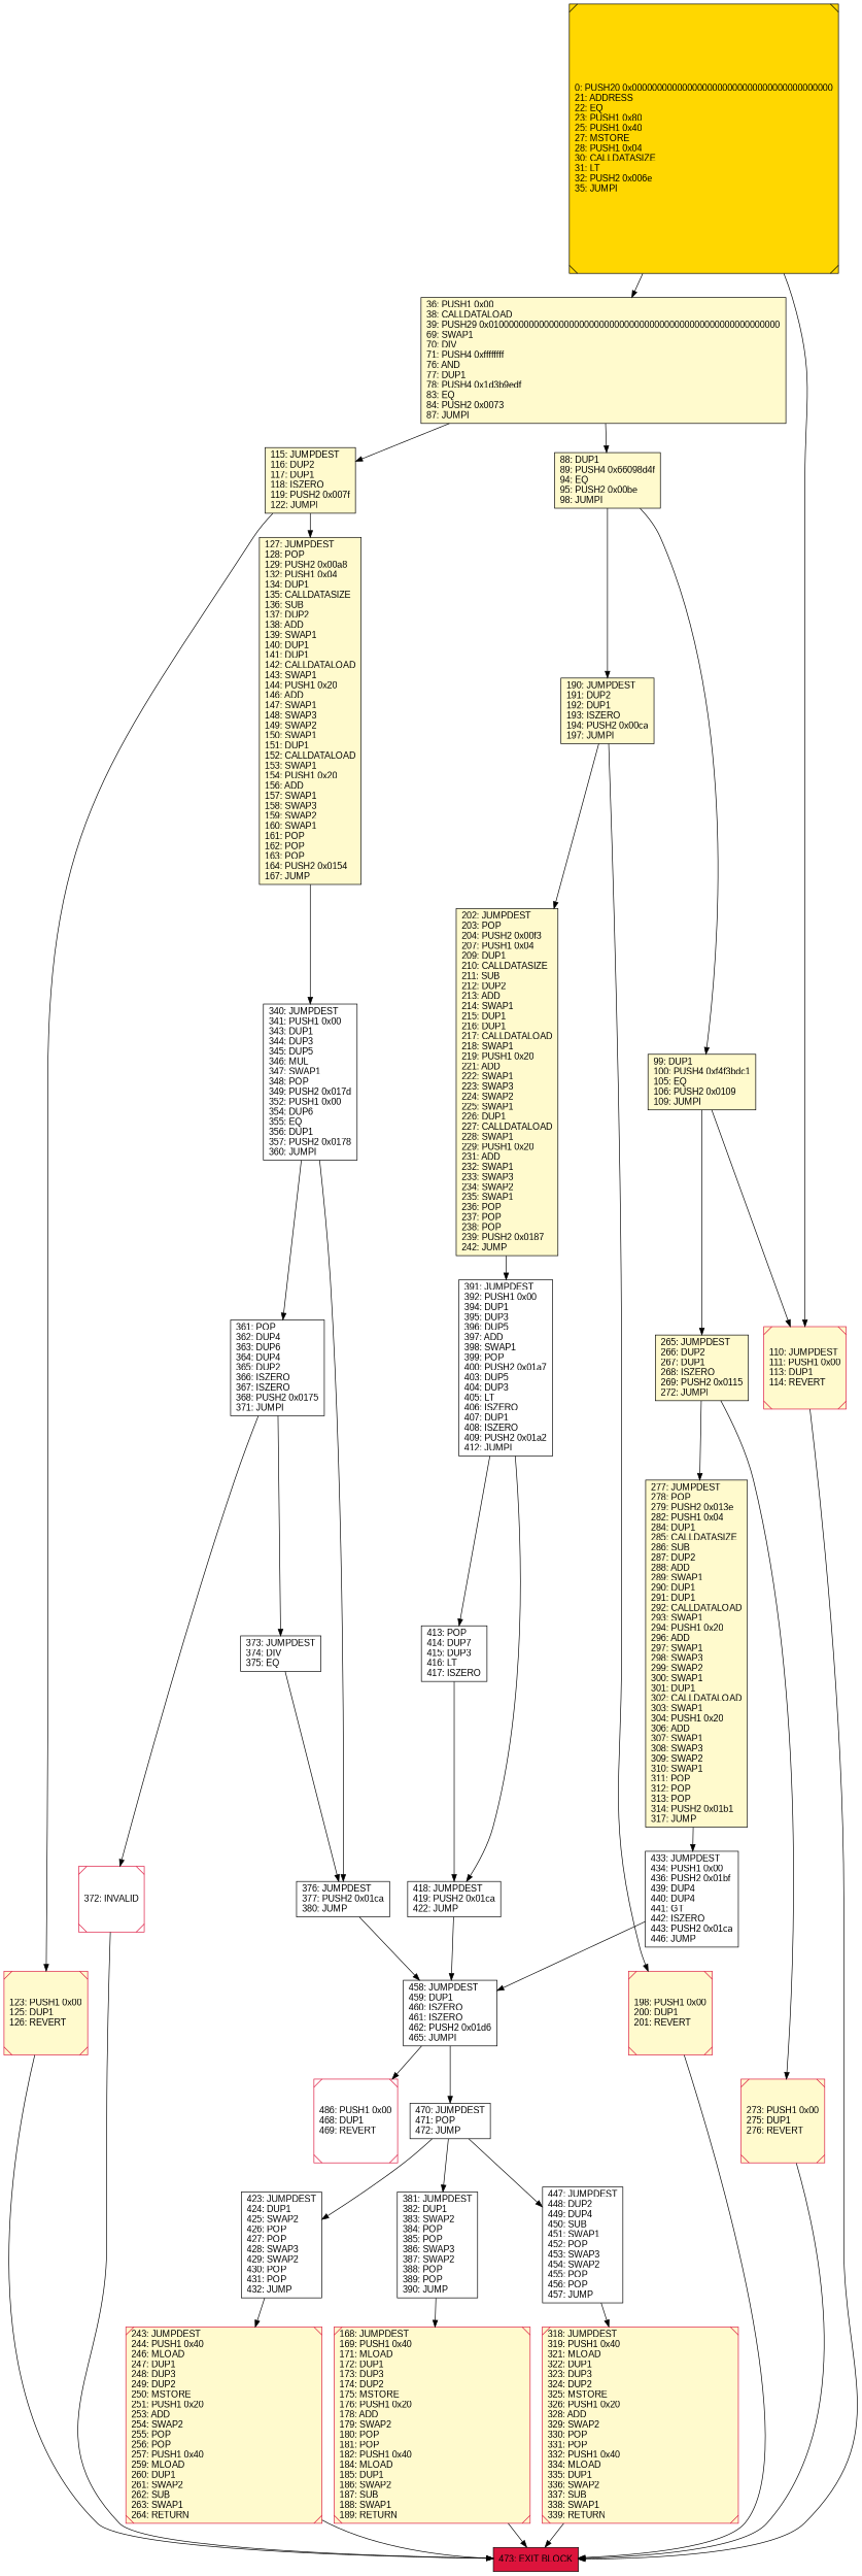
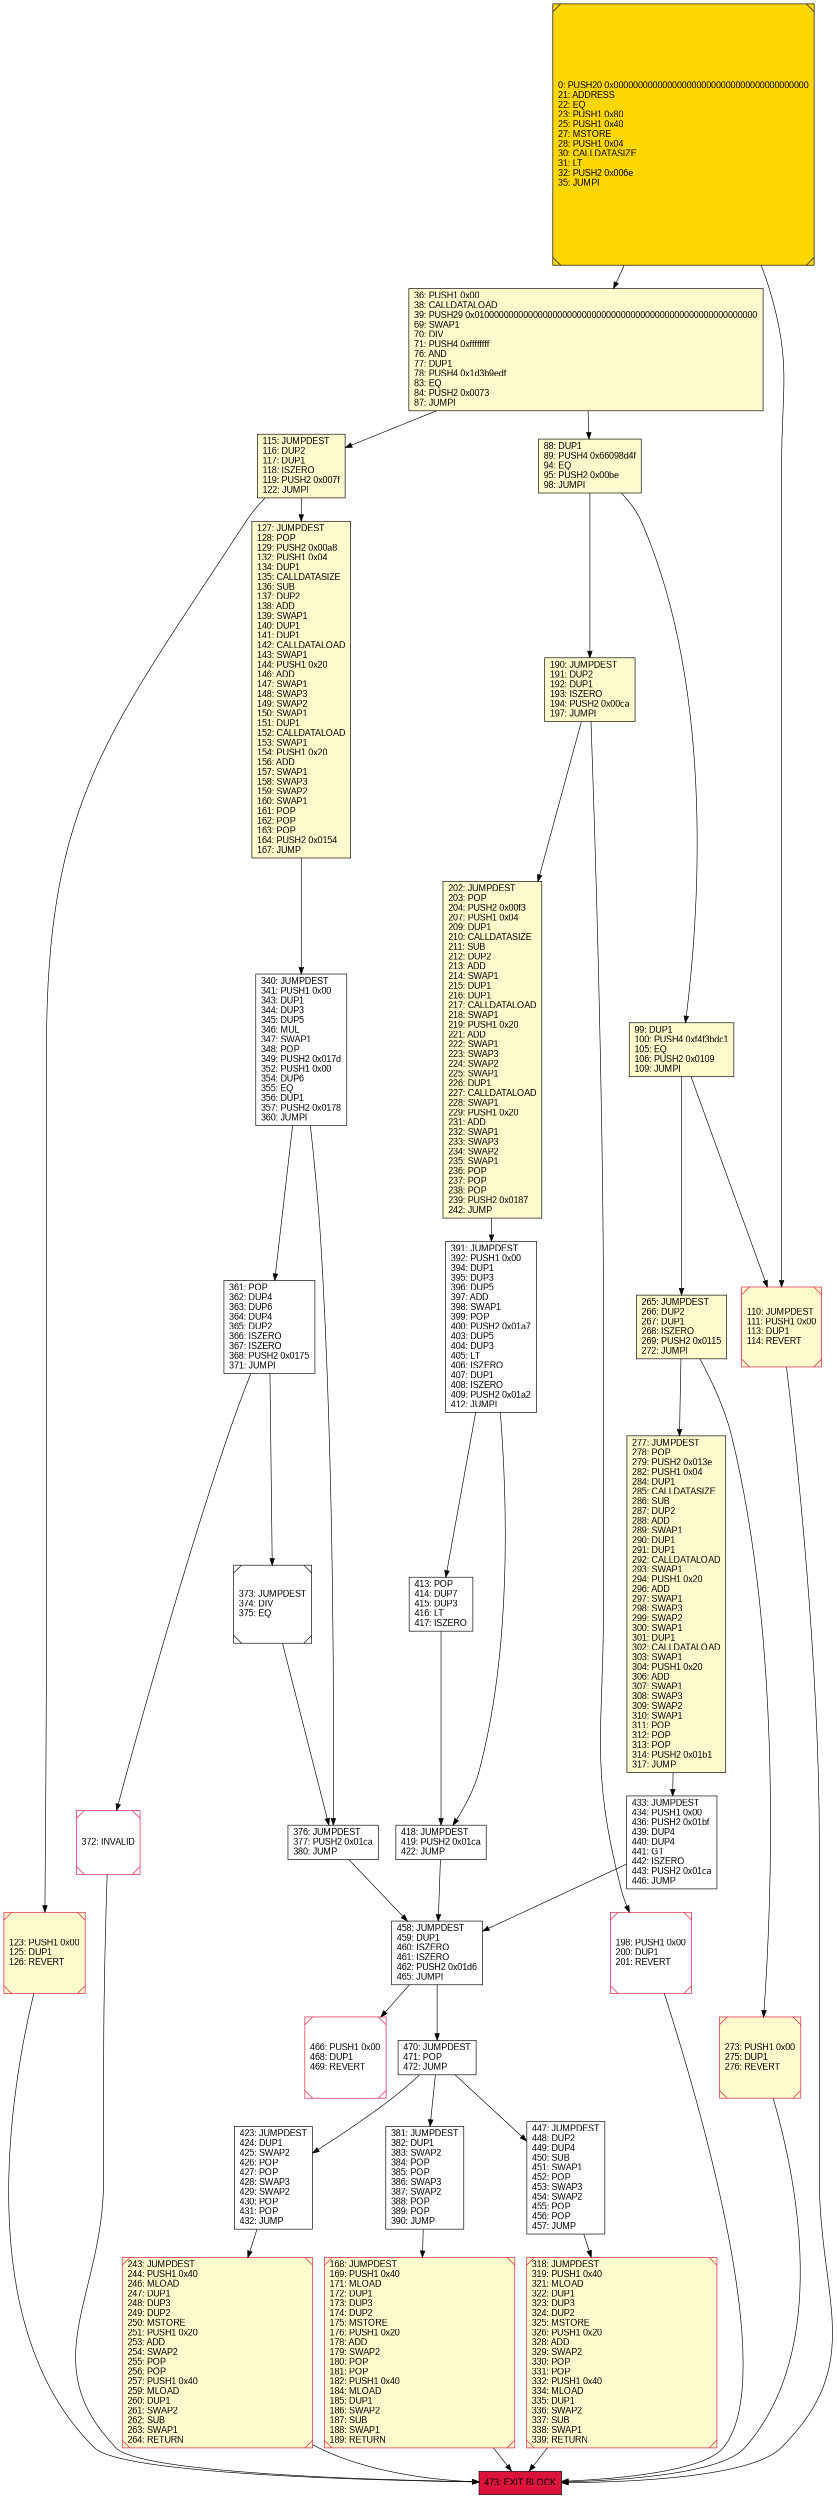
  digraph {
    rankdir=UD
    node [color=black fillcolor=lemonchiffon fontcolor=black fontname=arial shape=box style=filled]
    n1 [color=crimson label="243: JUMPDEST\l244: PUSH1 0x40\l246: MLOAD\l247: DUP1\l248: DUP3\l249: DUP2\l250: MSTORE\l251: PUSH1 0x20\l253: ADD\l254: SWAP2\l255: POP\l256: POP\l257: PUSH1 0x40\l259: MLOAD\l260: DUP1\l261: SWAP2\l262: SUB\l263: SWAP1\l264: RETURN\l" shape=Msquare]
    n2 [fillcolor=crimson label="473: EXIT BLOCK\l"]
    n3 [fillcolor=white label="413: POP\l414: DUP7\l415: DUP3\l416: LT\l417: ISZERO\l"]
    n4 [fillcolor=white label="418: JUMPDEST\l419: PUSH2 0x01ca\l422: JUMP\l"]
    n5 [fillcolor=white label="458: JUMPDEST\l459: DUP1\l460: ISZERO\l461: ISZERO\l462: PUSH2 0x01d6\l465: JUMPI\l"]
    n6 [fillcolor=white label="470: JUMPDEST\l471: POP\l472: JUMP\l"]
-   n7 [color=crimson fillcolor=white label="486: PUSH1 0x00\l468: DUP1\l469: REVERT\l" shape=Msquare]
+   n7 [color=crimson fillcolor=white label="466: PUSH1 0x00\l468: DUP1\l469: REVERT\l" shape=Msquare]
    n8 [fillcolor=white label="447: JUMPDEST\l448: DUP2\l449: DUP4\l450: SUB\l451: SWAP1\l452: POP\l453: SWAP3\l454: SWAP2\l455: POP\l456: POP\l457: JUMP\l"]
    n9 [fillcolor=white label="423: JUMPDEST\l424: DUP1\l425: SWAP2\l426: POP\l427: POP\l428: SWAP3\l429: SWAP2\l430: POP\l431: POP\l432: JUMP\l"]
    n10 [fillcolor=white label="381: JUMPDEST\l382: DUP1\l383: SWAP2\l384: POP\l385: POP\l386: SWAP3\l387: SWAP2\l388: POP\l389: POP\l390: JUMP\l"]
    n11 [label="115: JUMPDEST\l116: DUP2\l117: DUP1\l118: ISZERO\l119: PUSH2 0x007f\l122: JUMPI\l"]
    n12 [label="127: JUMPDEST\l128: POP\l129: PUSH2 0x00a8\l132: PUSH1 0x04\l134: DUP1\l135: CALLDATASIZE\l136: SUB\l137: DUP2\l138: ADD\l139: SWAP1\l140: DUP1\l141: DUP1\l142: CALLDATALOAD\l143: SWAP1\l144: PUSH1 0x20\l146: ADD\l147: SWAP1\l148: SWAP3\l149: SWAP2\l150: SWAP1\l151: DUP1\l152: CALLDATALOAD\l153: SWAP1\l154: PUSH1 0x20\l156: ADD\l157: SWAP1\l158: SWAP3\l159: SWAP2\l160: SWAP1\l161: POP\l162: POP\l163: POP\l164: PUSH2 0x0154\l167: JUMP\l"]
    n13 [color=crimson label="123: PUSH1 0x00\l125: DUP1\l126: REVERT\l" shape=Msquare]
    n14 [fillcolor=white label="340: JUMPDEST\l341: PUSH1 0x00\l343: DUP1\l344: DUP3\l345: DUP5\l346: MUL\l347: SWAP1\l348: POP\l349: PUSH2 0x017d\l352: PUSH1 0x00\l354: DUP6\l355: EQ\l356: DUP1\l357: PUSH2 0x0178\l360: JUMPI\l"]
    n15 [label="277: JUMPDEST\l278: POP\l279: PUSH2 0x013e\l282: PUSH1 0x04\l284: DUP1\l285: CALLDATASIZE\l286: SUB\l287: DUP2\l288: ADD\l289: SWAP1\l290: DUP1\l291: DUP1\l292: CALLDATALOAD\l293: SWAP1\l294: PUSH1 0x20\l296: ADD\l297: SWAP1\l298: SWAP3\l299: SWAP2\l300: SWAP1\l301: DUP1\l302: CALLDATALOAD\l303: SWAP1\l304: PUSH1 0x20\l306: ADD\l307: SWAP1\l308: SWAP3\l309: SWAP2\l310: SWAP1\l311: POP\l312: POP\l313: POP\l314: PUSH2 0x01b1\l317: JUMP\l"]
    n16 [fillcolor=white label="433: JUMPDEST\l434: PUSH1 0x00\l436: PUSH2 0x01bf\l439: DUP4\l440: DUP4\l441: GT\l442: ISZERO\l443: PUSH2 0x01ca\l446: JUMP\l"]
    n17 [color=crimson label="318: JUMPDEST\l319: PUSH1 0x40\l321: MLOAD\l322: DUP1\l323: DUP3\l324: DUP2\l325: MSTORE\l326: PUSH1 0x20\l328: ADD\l329: SWAP2\l330: POP\l331: POP\l332: PUSH1 0x40\l334: MLOAD\l335: DUP1\l336: SWAP2\l337: SUB\l338: SWAP1\l339: RETURN\l" shape=Msquare]
    n18 [fillcolor=gold label="0: PUSH20 0x0000000000000000000000000000000000000000\l21: ADDRESS\l22: EQ\l23: PUSH1 0x80\l25: PUSH1 0x40\l27: MSTORE\l28: PUSH1 0x04\l30: CALLDATASIZE\l31: LT\l32: PUSH2 0x006e\l35: JUMPI\l" shape=Msquare]
    n19 [color=crimson label="110: JUMPDEST\l111: PUSH1 0x00\l113: DUP1\l114: REVERT\l" shape=Msquare]
    n20 [label="36: PUSH1 0x00\l38: CALLDATALOAD\l39: PUSH29 0x0100000000000000000000000000000000000000000000000000000000\l69: SWAP1\l70: DIV\l71: PUSH4 0xffffffff\l76: AND\l77: DUP1\l78: PUSH4 0x1d3b9edf\l83: EQ\l84: PUSH2 0x0073\l87: JUMPI\l"]
    n21 [label="88: DUP1\l89: PUSH4 0x66098d4f\l94: EQ\l95: PUSH2 0x00be\l98: JUMPI\l"]
    n22 [fillcolor=white label="376: JUMPDEST\l377: PUSH2 0x01ca\l380: JUMP\l"]
    n23 [fillcolor=white label="361: POP\l362: DUP4\l363: DUP6\l364: DUP4\l365: DUP2\l366: ISZERO\l367: ISZERO\l368: PUSH2 0x0175\l371: JUMPI\l"]
    n24 [color=crimson fillcolor=white label="372: INVALID\l" shape=Msquare]
    n25 [color=crimson label="168: JUMPDEST\l169: PUSH1 0x40\l171: MLOAD\l172: DUP1\l173: DUP3\l174: DUP2\l175: MSTORE\l176: PUSH1 0x20\l178: ADD\l179: SWAP2\l180: POP\l181: POP\l182: PUSH1 0x40\l184: MLOAD\l185: DUP1\l186: SWAP2\l187: SUB\l188: SWAP1\l189: RETURN\l" shape=Msquare]
-   n26 [fillcolor=white label="373: JUMPDEST\l374: DIV\l375: EQ\l"]
+   n26 [fillcolor=white label="373: JUMPDEST\l374: DIV\l375: EQ\l" shape=Msquare]
    n27 [fillcolor=white label="391: JUMPDEST\l392: PUSH1 0x00\l394: DUP1\l395: DUP3\l396: DUP5\l397: ADD\l398: SWAP1\l399: POP\l400: PUSH2 0x01a7\l403: DUP5\l404: DUP3\l405: LT\l406: ISZERO\l407: DUP1\l408: ISZERO\l409: PUSH2 0x01a2\l412: JUMPI\l"]
-   n28 [color=crimson label="198: PUSH1 0x00\l200: DUP1\l201: REVERT\l" shape=Msquare]
+   n28 [color=crimson fillcolor=white label="198: PUSH1 0x00\l200: DUP1\l201: REVERT\l" shape=Msquare]
    n29 [label="99: DUP1\l100: PUSH4 0xf4f3bdc1\l105: EQ\l106: PUSH2 0x0109\l109: JUMPI\l"]
    n30 [label="265: JUMPDEST\l266: DUP2\l267: DUP1\l268: ISZERO\l269: PUSH2 0x0115\l272: JUMPI\l"]
    n31 [color=crimson label="273: PUSH1 0x00\l275: DUP1\l276: REVERT\l" shape=Msquare]
    n32 [label="190: JUMPDEST\l191: DUP2\l192: DUP1\l193: ISZERO\l194: PUSH2 0x00ca\l197: JUMPI\l"]
    n33 [label="202: JUMPDEST\l203: POP\l204: PUSH2 0x00f3\l207: PUSH1 0x04\l209: DUP1\l210: CALLDATASIZE\l211: SUB\l212: DUP2\l213: ADD\l214: SWAP1\l215: DUP1\l216: DUP1\l217: CALLDATALOAD\l218: SWAP1\l219: PUSH1 0x20\l221: ADD\l222: SWAP1\l223: SWAP3\l224: SWAP2\l225: SWAP1\l226: DUP1\l227: CALLDATALOAD\l228: SWAP1\l229: PUSH1 0x20\l231: ADD\l232: SWAP1\l233: SWAP3\l234: SWAP2\l235: SWAP1\l236: POP\l237: POP\l238: POP\l239: PUSH2 0x0187\l242: JUMP\l"]
    n1 -> n2
    n3 -> n4
    n4 -> n5
    n5 -> n6
    n5 -> n7
    n6 -> n8
    n6 -> n9
    n6 -> n10
    n8 -> n17
    n9 -> n1
    n10 -> n25
    n11 -> n12
    n11 -> n13
    n12 -> n14
    n13 -> n2
    n14 -> n22
    n14 -> n23
    n15 -> n16
    n16 -> n5
    n17 -> n2
    n18 -> n19
    n18 -> n20
    n19 -> n2
    n20 -> n11
    n20 -> n21
    n21 -> n29
    n21 -> n32
    n22 -> n5
    n23 -> n24
    n23 -> n26
    n24 -> n2
    n25 -> n2
    n26 -> n22
    n27 -> n3
    n27 -> n4
    n28 -> n2
    n29 -> n19
    n29 -> n30
    n30 -> n15
    n30 -> n31
    n31 -> n2
    n32 -> n28
    n32 -> n33
    n33 -> n27
  }
